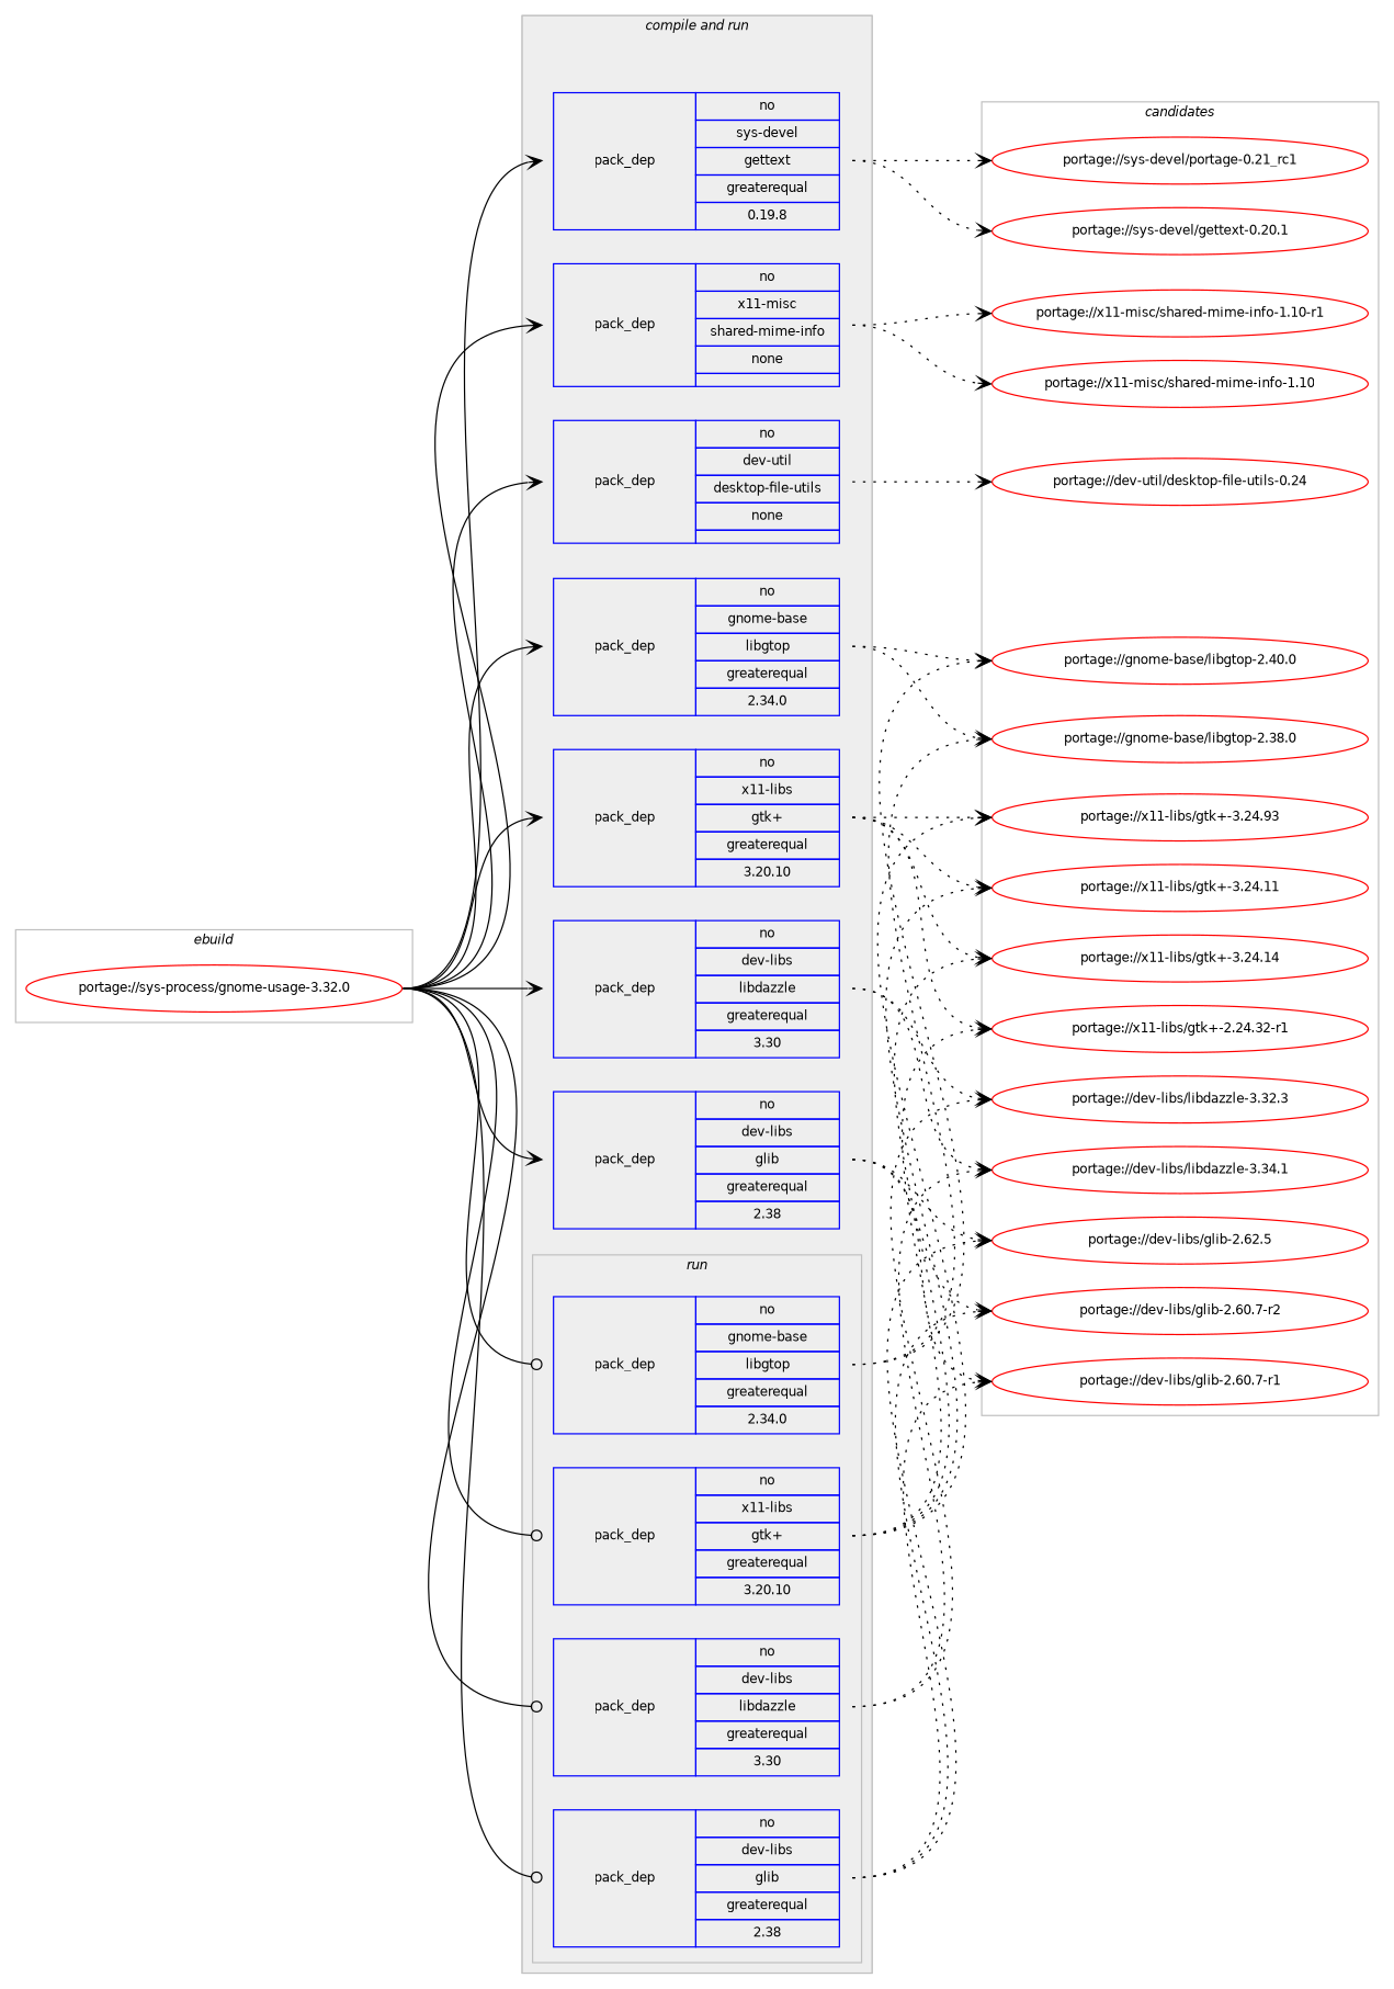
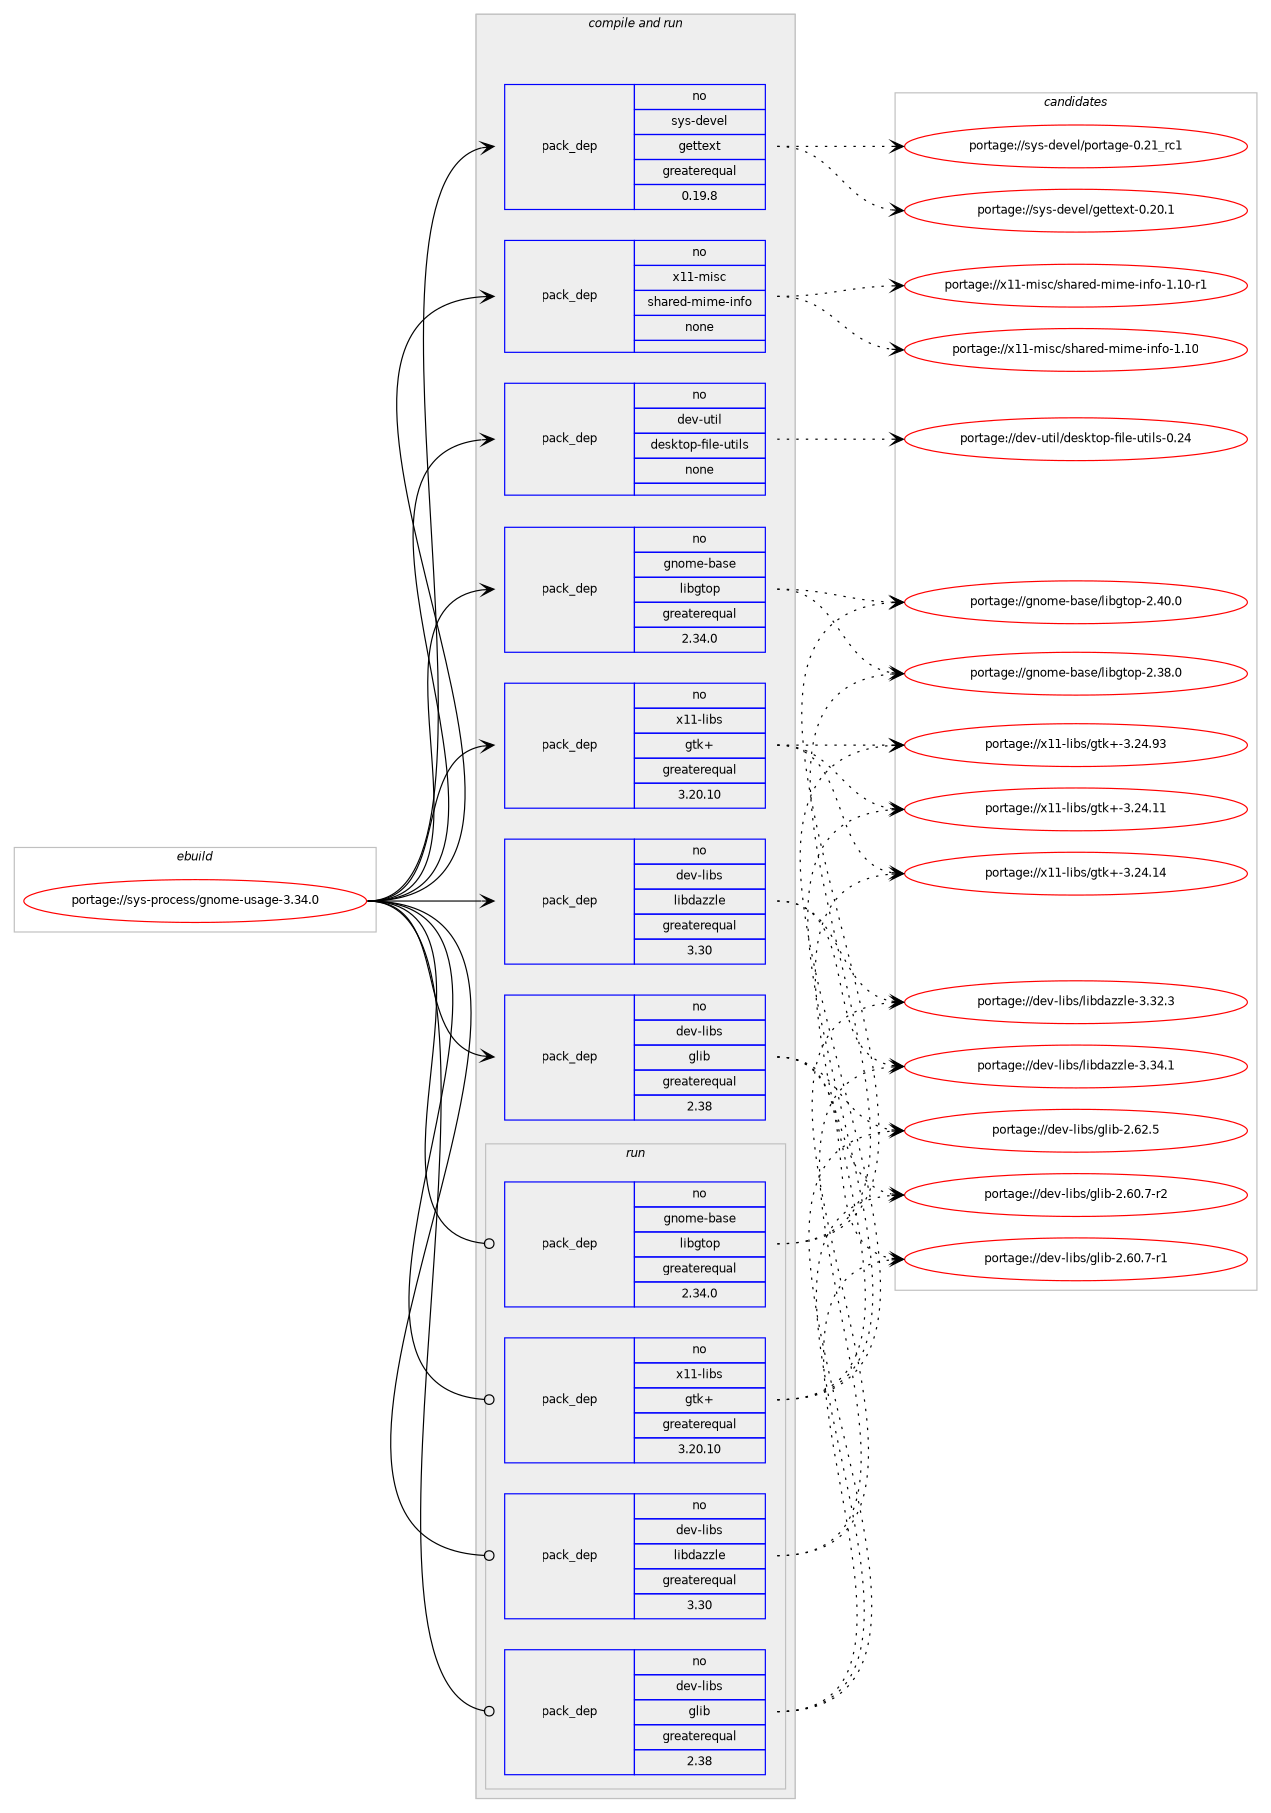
  digraph {
    compound=true
    concentrate=true
    fontname=Helvetica
    fontsize=10
    newrank=true
    rankdir=LR
    ranksep=1.5
    node [color=red fontname=Helvetica fontsize=10]
    edge [arrowhead=vee headport=w style=dotted tailport=e weight=100]
-   n1 [label="portage://sys-process/gnome-usage-3.32.0" width=4]
+   n1 [label="portage://sys-process/gnome-usage-3.34.0" width=4]
    n2 [color=blue label=<<TABLE BORDER="0" CELLBORDER="1" CELLSPACING="0" CELLPADDING="4" WIDTH="220"><TR><TD ROWSPAN="6" CELLPADDING="30">pack_dep</TD></TR><TR><TD WIDTH="110">no</TD></TR><TR><TD>dev-libs</TD></TR><TR><TD>glib</TD></TR><TR><TD>greaterequal</TD></TR><TR><TD>2.38</TD></TR></TABLE>> shape=none]
    n3 [color=blue label=<<TABLE BORDER="0" CELLBORDER="1" CELLSPACING="0" CELLPADDING="4" WIDTH="220"><TR><TD ROWSPAN="6" CELLPADDING="30">pack_dep</TD></TR><TR><TD WIDTH="110">no</TD></TR><TR><TD>dev-libs</TD></TR><TR><TD>libdazzle</TD></TR><TR><TD>greaterequal</TD></TR><TR><TD>3.30</TD></TR></TABLE>> shape=none]
    n4 [color=blue label=<<TABLE BORDER="0" CELLBORDER="1" CELLSPACING="0" CELLPADDING="4" WIDTH="220"><TR><TD ROWSPAN="6" CELLPADDING="30">pack_dep</TD></TR><TR><TD WIDTH="110">no</TD></TR><TR><TD>dev-util</TD></TR><TR><TD>desktop-file-utils</TD></TR><TR><TD>none</TD></TR><TR><TD></TD></TR></TABLE>> shape=none]
    n5 [color=blue label=<<TABLE BORDER="0" CELLBORDER="1" CELLSPACING="0" CELLPADDING="4" WIDTH="220"><TR><TD ROWSPAN="6" CELLPADDING="30">pack_dep</TD></TR><TR><TD WIDTH="110">no</TD></TR><TR><TD>gnome-base</TD></TR><TR><TD>libgtop</TD></TR><TR><TD>greaterequal</TD></TR><TR><TD>2.34.0</TD></TR></TABLE>> shape=none]
    n6 [color=blue label=<<TABLE BORDER="0" CELLBORDER="1" CELLSPACING="0" CELLPADDING="4" WIDTH="220"><TR><TD ROWSPAN="6" CELLPADDING="30">pack_dep</TD></TR><TR><TD WIDTH="110">no</TD></TR><TR><TD>sys-devel</TD></TR><TR><TD>gettext</TD></TR><TR><TD>greaterequal</TD></TR><TR><TD>0.19.8</TD></TR></TABLE>> shape=none]
    n7 [color=blue label=<<TABLE BORDER="0" CELLBORDER="1" CELLSPACING="0" CELLPADDING="4" WIDTH="220"><TR><TD ROWSPAN="6" CELLPADDING="30">pack_dep</TD></TR><TR><TD WIDTH="110">no</TD></TR><TR><TD>x11-libs</TD></TR><TR><TD>gtk+</TD></TR><TR><TD>greaterequal</TD></TR><TR><TD>3.20.10</TD></TR></TABLE>> shape=none]
    n8 [color=blue label=<<TABLE BORDER="0" CELLBORDER="1" CELLSPACING="0" CELLPADDING="4" WIDTH="220"><TR><TD ROWSPAN="6" CELLPADDING="30">pack_dep</TD></TR><TR><TD WIDTH="110">no</TD></TR><TR><TD>x11-misc</TD></TR><TR><TD>shared-mime-info</TD></TR><TR><TD>none</TD></TR><TR><TD></TD></TR></TABLE>> shape=none]
    n9 [color=blue label=<<TABLE BORDER="0" CELLBORDER="1" CELLSPACING="0" CELLPADDING="4" WIDTH="220"><TR><TD ROWSPAN="6" CELLPADDING="30">pack_dep</TD></TR><TR><TD WIDTH="110">no</TD></TR><TR><TD>dev-libs</TD></TR><TR><TD>glib</TD></TR><TR><TD>greaterequal</TD></TR><TR><TD>2.38</TD></TR></TABLE>> shape=none]
    n10 [color=blue label=<<TABLE BORDER="0" CELLBORDER="1" CELLSPACING="0" CELLPADDING="4" WIDTH="220"><TR><TD ROWSPAN="6" CELLPADDING="30">pack_dep</TD></TR><TR><TD WIDTH="110">no</TD></TR><TR><TD>dev-libs</TD></TR><TR><TD>libdazzle</TD></TR><TR><TD>greaterequal</TD></TR><TR><TD>3.30</TD></TR></TABLE>> shape=none]
    n11 [color=blue label=<<TABLE BORDER="0" CELLBORDER="1" CELLSPACING="0" CELLPADDING="4" WIDTH="220"><TR><TD ROWSPAN="6" CELLPADDING="30">pack_dep</TD></TR><TR><TD WIDTH="110">no</TD></TR><TR><TD>gnome-base</TD></TR><TR><TD>libgtop</TD></TR><TR><TD>greaterequal</TD></TR><TR><TD>2.34.0</TD></TR></TABLE>> shape=none]
    n12 [color=blue label=<<TABLE BORDER="0" CELLBORDER="1" CELLSPACING="0" CELLPADDING="4" WIDTH="220"><TR><TD ROWSPAN="6" CELLPADDING="30">pack_dep</TD></TR><TR><TD WIDTH="110">no</TD></TR><TR><TD>x11-libs</TD></TR><TR><TD>gtk+</TD></TR><TR><TD>greaterequal</TD></TR><TR><TD>3.20.10</TD></TR></TABLE>> shape=none]
    n13 [label="portage://dev-libs/glib-2.62.5" width=4]
    n14 [label="portage://dev-libs/glib-2.60.7-r2" width=4]
    n15 [label="portage://dev-libs/glib-2.60.7-r1" width=4]
    n16 [label="portage://dev-libs/libdazzle-3.34.1" width=4]
    n17 [label="portage://dev-libs/libdazzle-3.32.3" width=4]
    n18 [label="portage://dev-util/desktop-file-utils-0.24" width=4]
    n19 [label="portage://gnome-base/libgtop-2.40.0" width=4]
    n20 [label="portage://gnome-base/libgtop-2.38.0" width=4]
    n21 [label="portage://sys-devel/portage-0.21_rc1" width=4]
    n22 [label="portage://sys-devel/gettext-0.20.1" width=4]
    n23 [label="portage://x11-libs/gtk+-3.24.14" width=4]
    n24 [label="portage://x11-libs/gtk+-3.24.93" width=4]
    n25 [label="portage://x11-libs/gtk+-3.24.11" width=4]
-   n26 [label="portage://x11-libs/gtk+-2.24.32-r1" width=4]
    n27 [label="portage://x11-misc/shared-mime-info-1.10-r1" width=4]
    n28 [label="portage://x11-misc/shared-mime-info-1.10" width=4]
    subgraph cluster_1 {
      color=gray
      label=<<i>ebuild</i>>
      rank=same
      n1
    }
    subgraph cluster_2 {
      color=gray
      label=<<i>dependencies</i>>
      subgraph cluster_3 {
        color=gray
        fillcolor="#eeeeee"
        label=<<i>compile</i>>
        style=filled
        subgraph sub_4 {
          color=gray
          fillcolor="#eeeeee"
          label=<<i>compile</i>>
          style=filled
          n2
        }
        subgraph sub_5 {
          color=gray
          fillcolor="#eeeeee"
          label=<<i>compile</i>>
          style=filled
          n3
        }
        subgraph sub_6 {
          color=gray
          fillcolor="#eeeeee"
          label=<<i>compile</i>>
          style=filled
          n4
        }
        subgraph sub_7 {
          color=gray
          fillcolor="#eeeeee"
          label=<<i>compile</i>>
          style=filled
          n5
        }
        subgraph sub_8 {
          color=gray
          fillcolor="#eeeeee"
          label=<<i>compile</i>>
          style=filled
          n6
        }
        subgraph sub_9 {
          color=gray
          fillcolor="#eeeeee"
          label=<<i>compile</i>>
          style=filled
          n7
        }
        subgraph sub_10 {
          color=gray
          fillcolor="#eeeeee"
          label=<<i>compile</i>>
          style=filled
          n8
        }
      }
      subgraph cluster_11 {
        color=gray
        fillcolor="#eeeeee"
        label=<<i>compile and run</i>>
        style=filled
      }
      subgraph cluster_12 {
        color=gray
        fillcolor="#eeeeee"
        label=<<i>run</i>>
        style=filled
        subgraph sub_13 {
          color=gray
          fillcolor="#eeeeee"
          label=<<i>run</i>>
          style=filled
          n9
        }
        subgraph sub_14 {
          color=gray
          fillcolor="#eeeeee"
          label=<<i>run</i>>
          style=filled
          n10
        }
        subgraph sub_15 {
          color=gray
          fillcolor="#eeeeee"
          label=<<i>run</i>>
          style=filled
          n11
        }
        subgraph sub_16 {
          color=gray
          fillcolor="#eeeeee"
          label=<<i>run</i>>
          style=filled
          n12
        }
      }
    }
    subgraph cluster_17 {
      color=gray
      label=<<i>candidates</i>>
      rank=same
      subgraph sub_18 {
        color=black
        label=<<i>candidates</i>>
        nodesep=1
        rank=same
        n13
        n14
        n15
      }
      subgraph sub_19 {
        color=black
        label=<<i>candidates</i>>
        nodesep=1
        rank=same
        n16
        n17
      }
      subgraph sub_20 {
        color=black
        label=<<i>candidates</i>>
        nodesep=1
        rank=same
        n18
      }
      subgraph sub_21 {
        color=black
        label=<<i>candidates</i>>
        nodesep=1
        rank=same
        n19
        n20
      }
      subgraph sub_22 {
        color=black
        label=<<i>candidates</i>>
        nodesep=1
        rank=same
        n21
        n22
      }
      subgraph sub_23 {
        color=black
        label=<<i>candidates</i>>
        nodesep=1
        rank=same
        n23
        n24
        n25
-       n26
      }
      subgraph sub_24 {
        color=black
        label=<<i>candidates</i>>
        nodesep=1
        rank=same
        n27
        n28
      }
      subgraph sub_25 {
        color=black
        label=<<i>candidates</i>>
        nodesep=1
        rank=same
        n13
        n14
        n15
      }
      subgraph sub_26 {
        color=black
        label=<<i>candidates</i>>
        nodesep=1
        rank=same
        n16
        n17
      }
      subgraph sub_27 {
        color=black
        label=<<i>candidates</i>>
        nodesep=1
        rank=same
        n19
        n20
      }
      subgraph sub_28 {
        color=black
        label=<<i>candidates</i>>
        nodesep=1
        rank=same
        n23
        n24
        n25
-       n26
      }
    }
    n1 -> n2 [style=solid weight=20]
    n1 -> n3 [style=solid weight=20]
    n1 -> n4 [style=solid weight=20]
    n1 -> n5 [style=solid weight=20]
    n1 -> n6 [style=solid weight=20]
    n1 -> n7 [style=solid weight=20]
    n1 -> n8 [style=solid weight=20]
    n1 -> n9 [arrowhead=odot style=solid weight=20]
    n1 -> n10 [arrowhead=odot style=solid weight=20]
    n1 -> n11 [arrowhead=odot style=solid weight=20]
    n1 -> n12 [arrowhead=odot style=solid weight=20]
    n2 -> n13
    n2 -> n14
    n2 -> n15
    n3 -> n16
    n3 -> n17
    n4 -> n18
    n5 -> n19
    n5 -> n20
    n6 -> n21
    n6 -> n22
    n7 -> n23
    n7 -> n24
    n7 -> n25
-   n7 -> n26
    n8 -> n27
    n8 -> n28
    n9 -> n13
    n9 -> n14
    n9 -> n15
    n10 -> n16
    n10 -> n17
    n11 -> n19
    n11 -> n20
    n12 -> n23
    n12 -> n24
    n12 -> n25
-   n12 -> n26
  }
